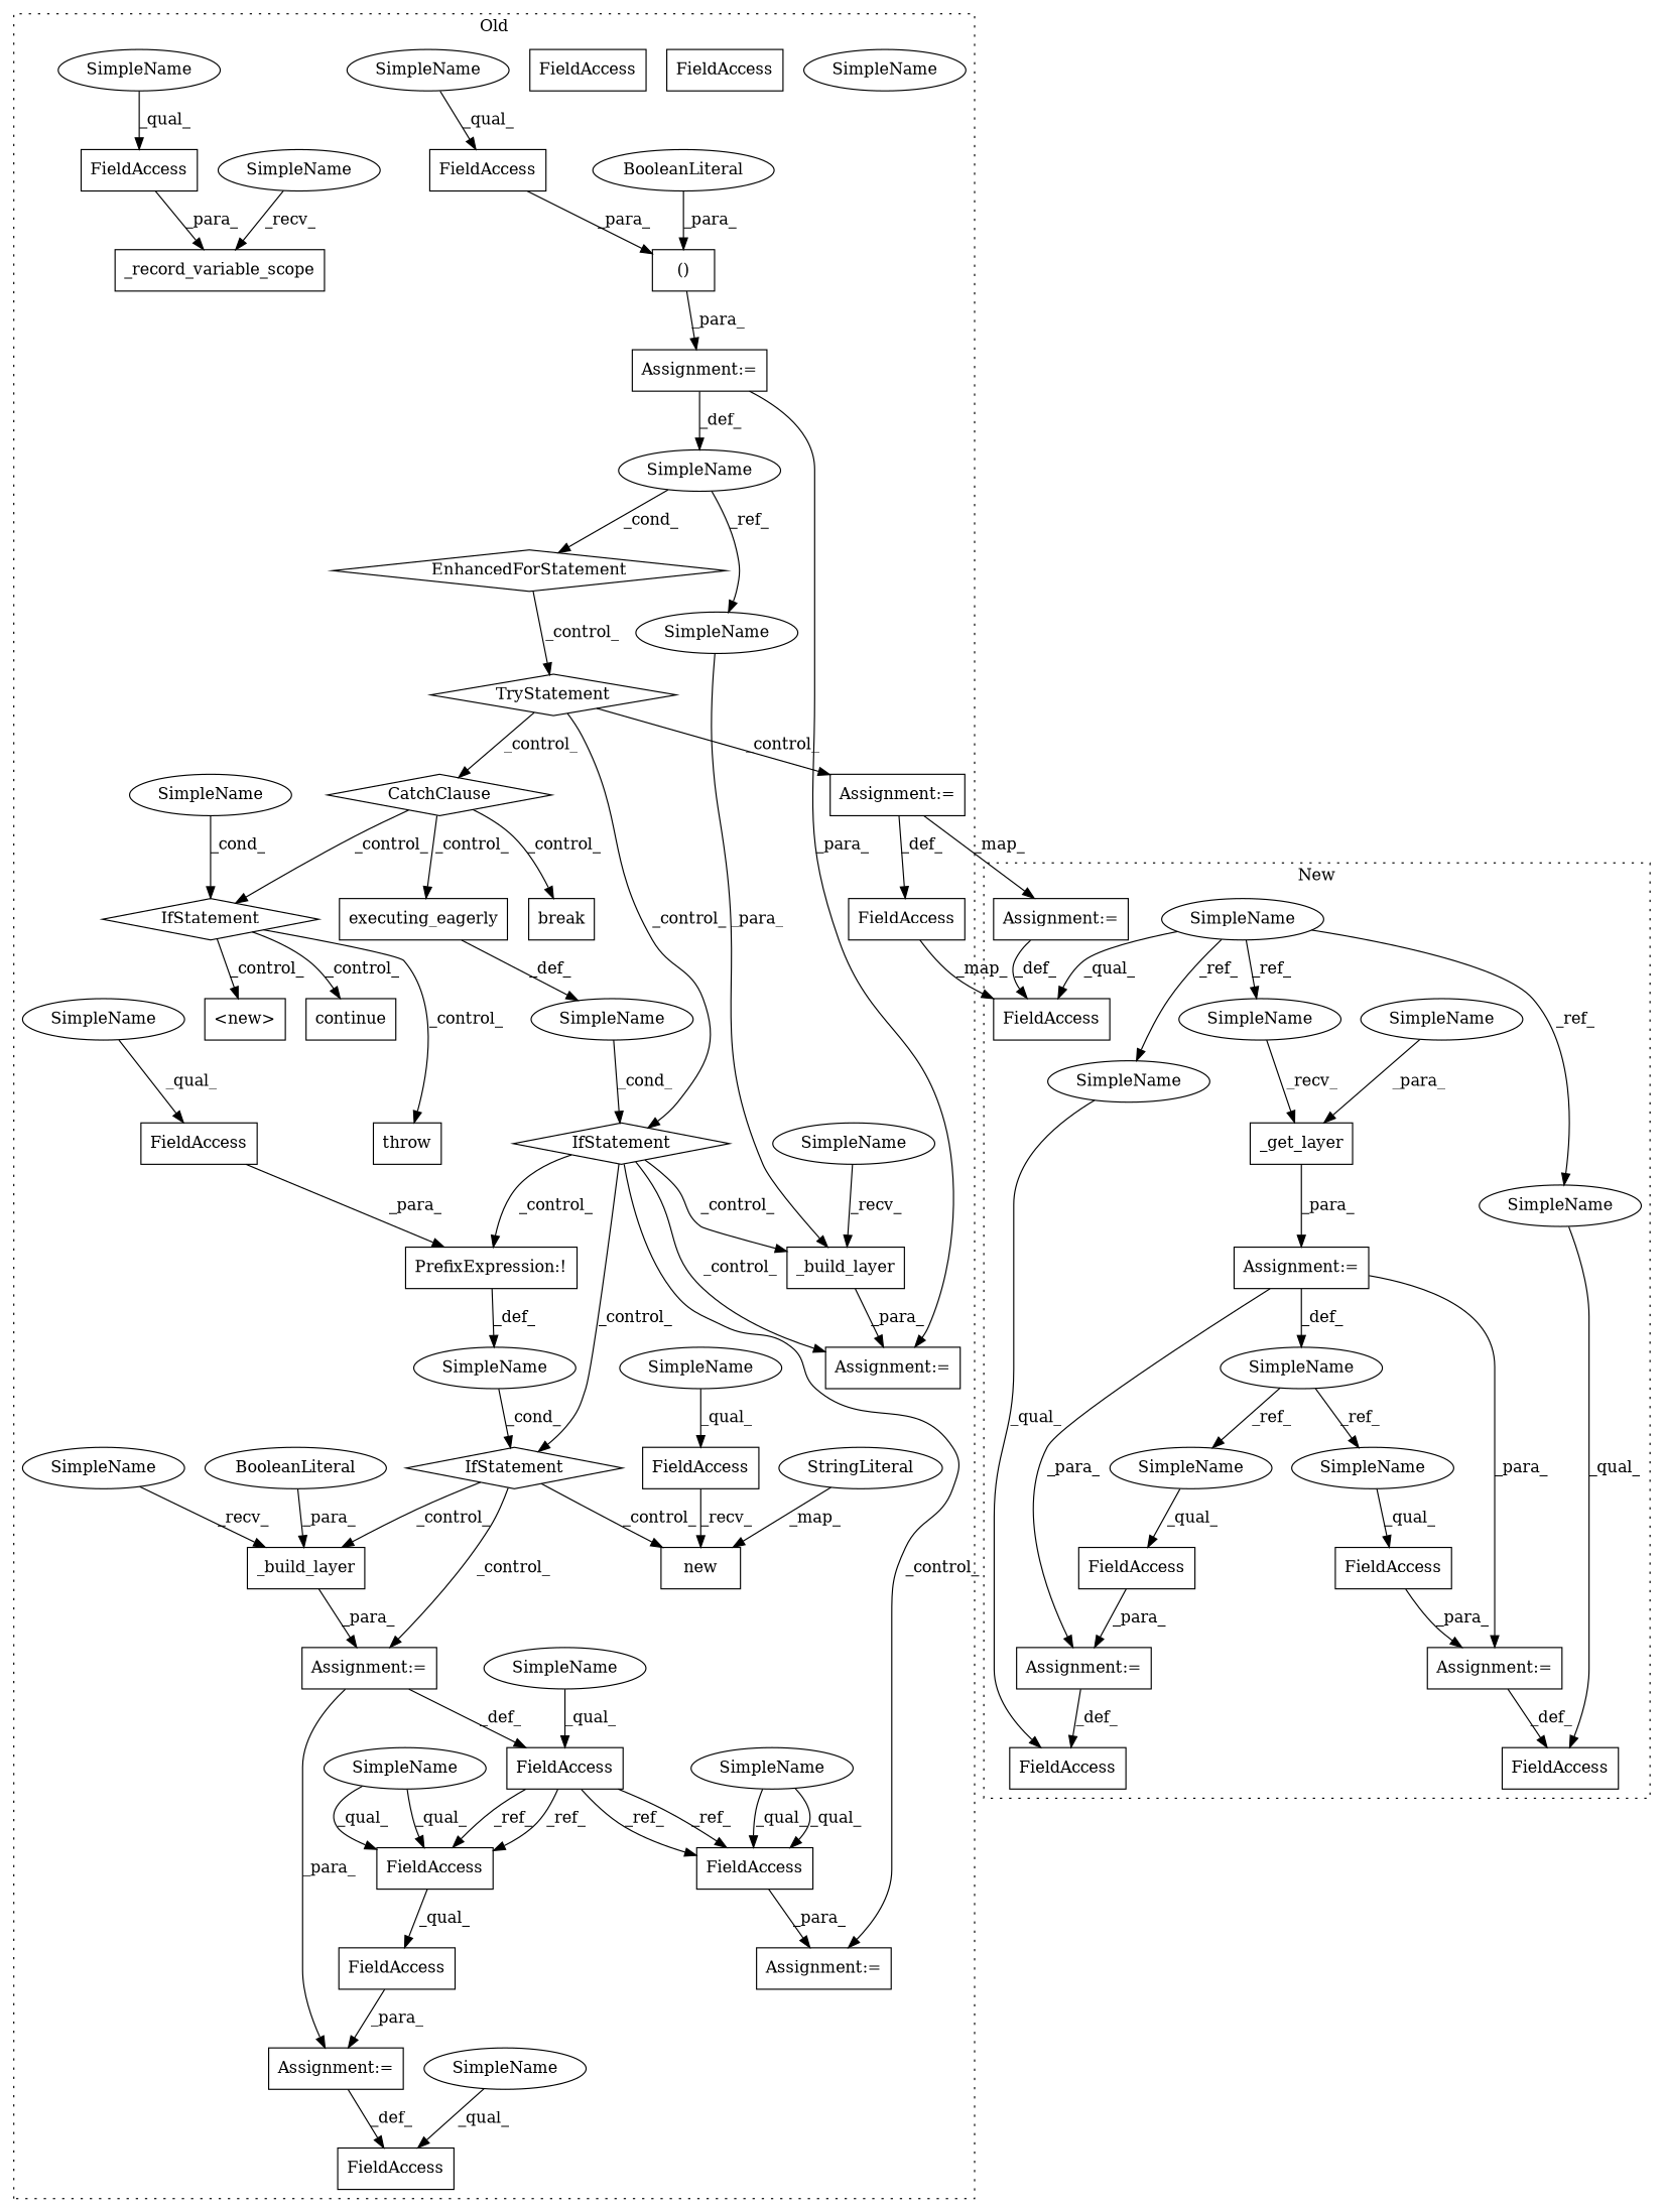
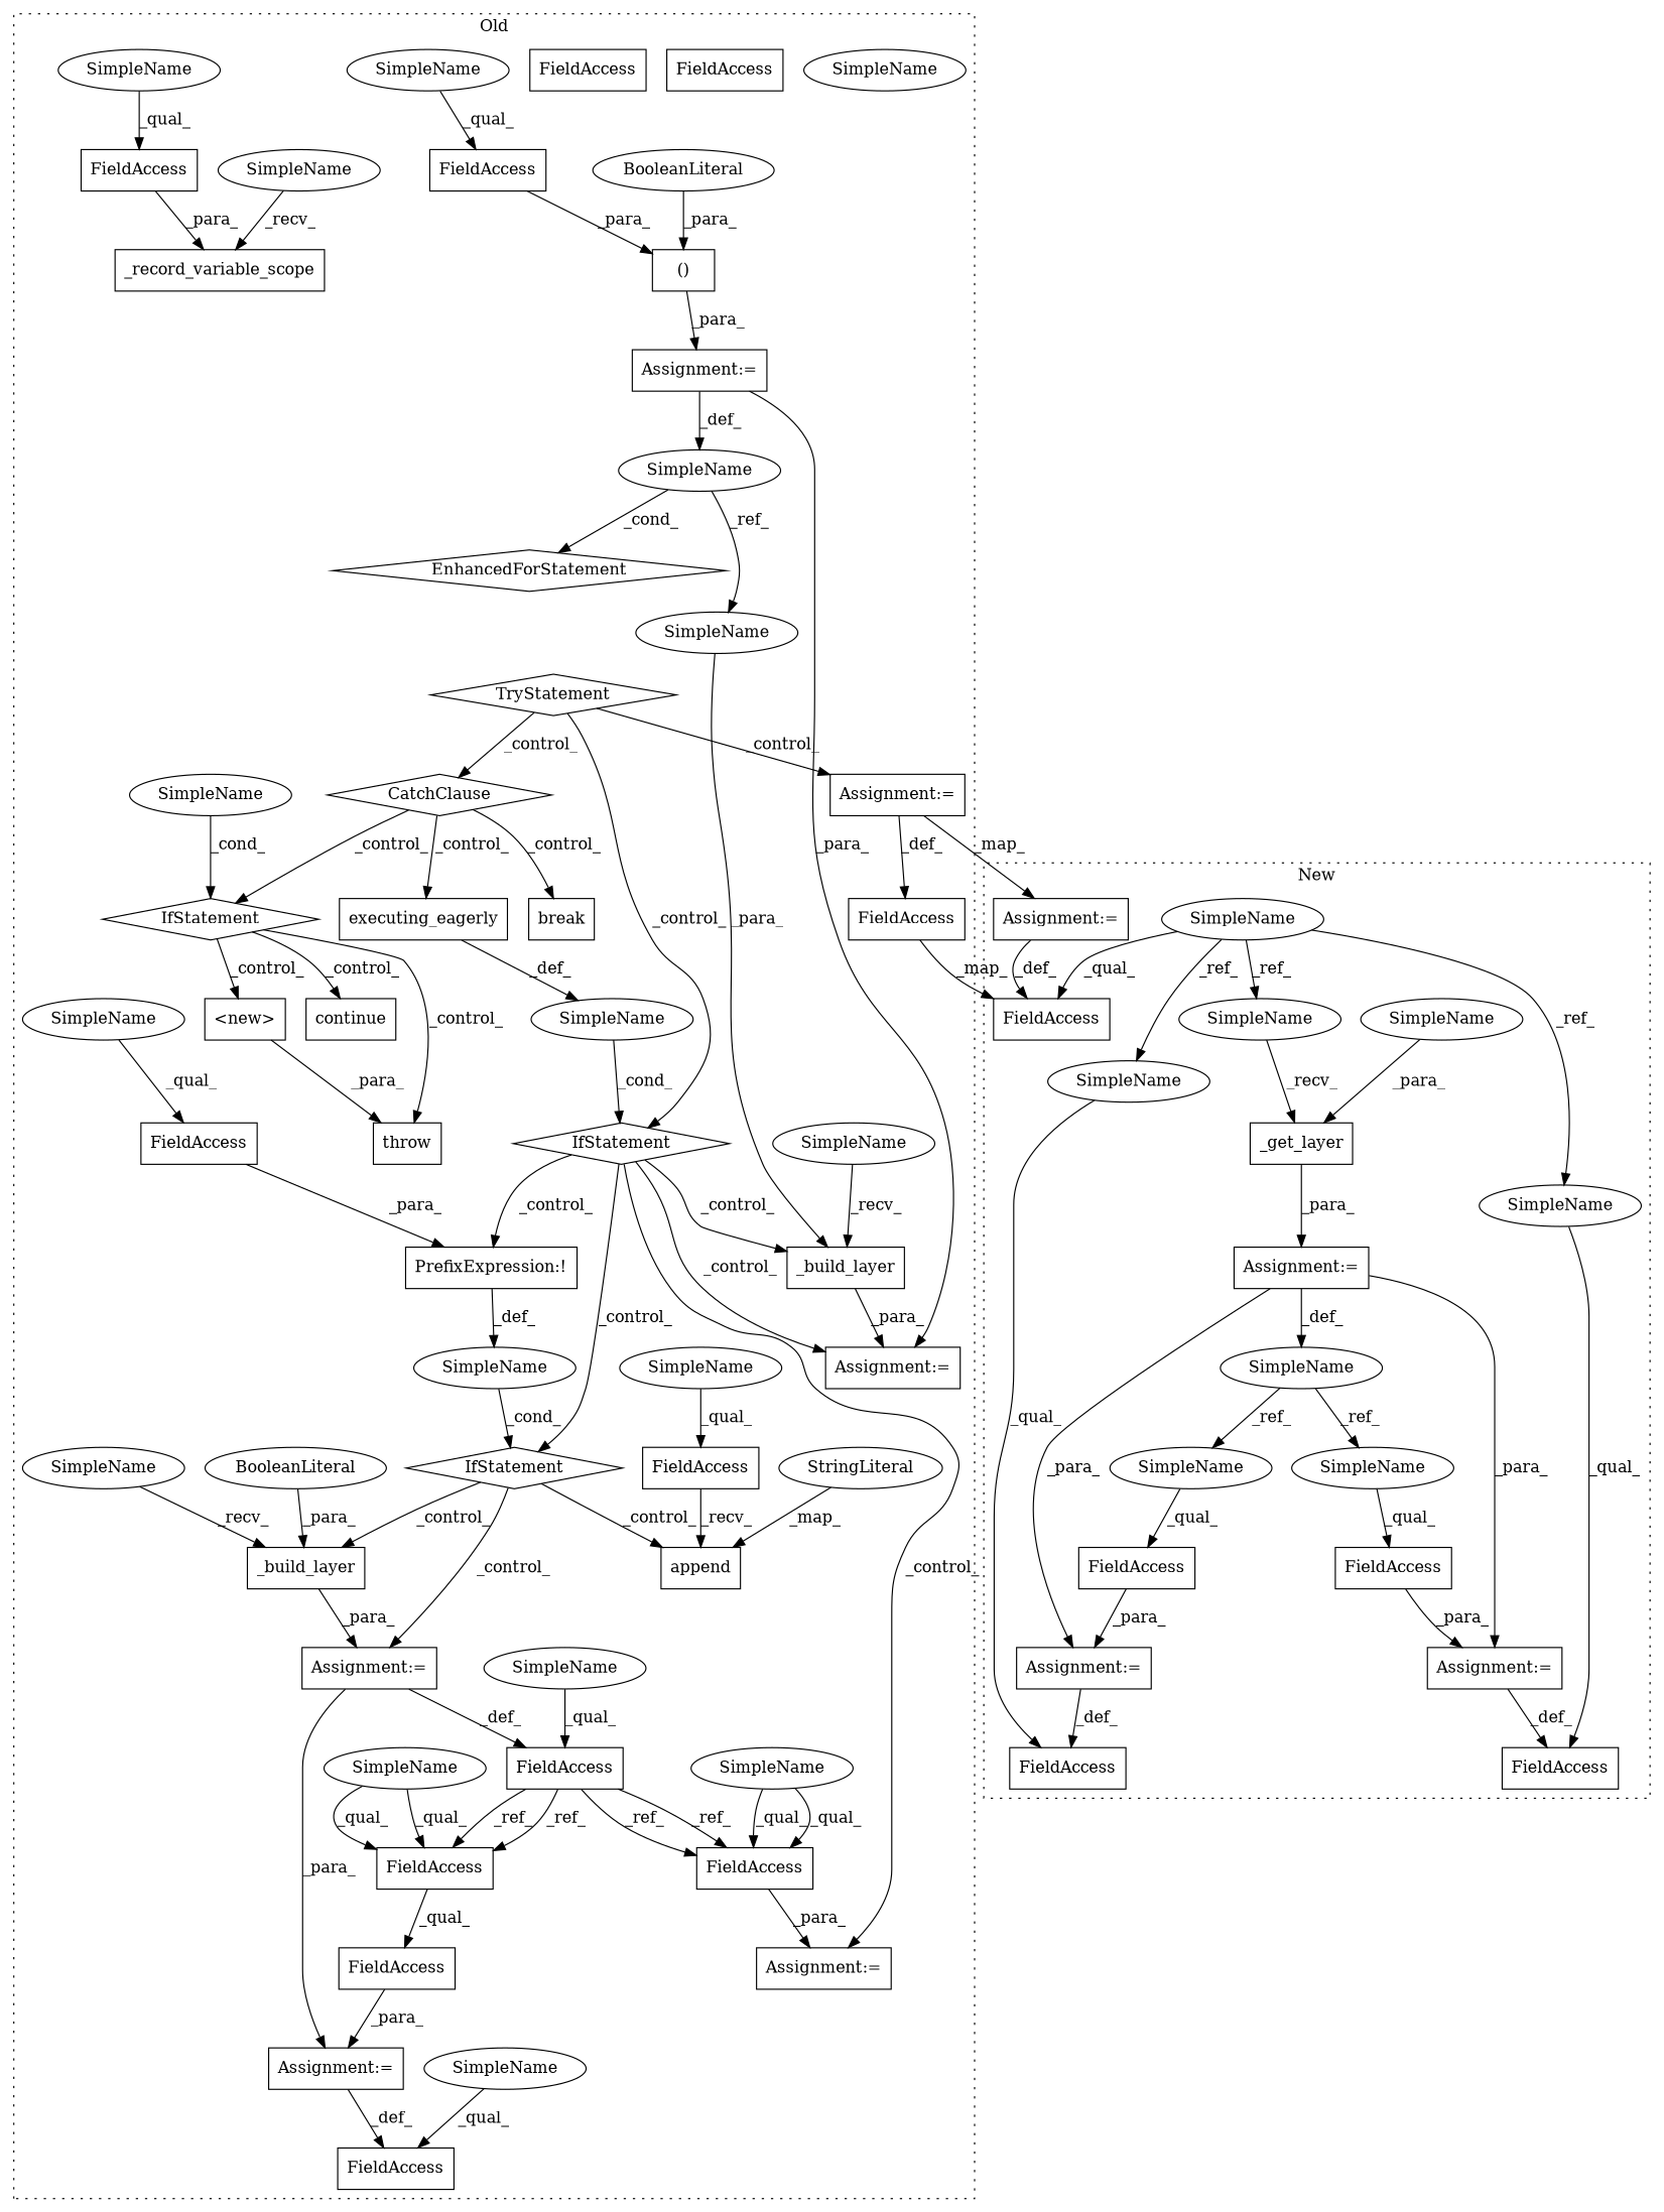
  digraph {
    node [a=42 l=4 s=62872 shape=box]
    n1 [a=10 l=6 label=break s=62501]
    n2 [l=5 label=SimpleName s=61997 shape=ellipse]
    n3 [a=53 l=6 label=throw s=62615]
    n4 [a=106 l=29 label="()" s=62010]
    n5 [a=38 l=1 label="PrefixExpression:!" s=62116]
    n6 [a=32 l="13,1" label=_build_layer s="62316,62334"]
    n7 [a=70 l="53,3" label=EnhancedForStatement s="61939,62039" shape=diamond]
    n8 [a=32 l="13,1" label=_build_layer s="62161,62179"]
    n9 [l=5 label=SimpleName s=62568 shape=ellipse]
    n10 [a=14 l=17 label="<new>" s=62621]
    n11 [a=9 l=5 label=BooleanLiteral s=62174 shape=ellipse]
    n12 [a=9 l=5 label=BooleanLiteral s=62034 shape=ellipse]
    n13 [label=SimpleName shape=ellipse l="" s=""]
    n14 [a=32 l="23,1" label=_record_variable_scope s="62688,62726"]
    n15 [a=12 l="13,2" label=CatchClause s="62517,62552" shape=diamond]
    n16 [label=SimpleName shape=ellipse l="" s=""]
-   n17 [a=32 l="7,1" label=new s="62218,62233"]
+   n17 [a=32 l="7,1" label=append s="62218,62233"]
    n18 [a=22 l=23 label=FieldAccess s=62194]
    n19 [a=22 l=11 label=FieldAccess s=62117]
    n20 [a=22 l=14 label=FieldAccess s=62857]
    n21 [a=22 l=11 label=FieldAccess s=62010]
    n22 [a=22 l=21 label=FieldAccess]
    n23 [a=18 l=9 label=continue s=62587]
    n24 [a=22 l=11 label=FieldAccess s=62144]
    n25 [a=22 l=11 label=FieldAccess]
    n26 [a=22 l=11 label=FieldAccess s=62264]
    n27 [a=25 l="4,2" label=IfStatement s="62112,62128" shape=diamond]
    n28 [a=7 l=1 label="Assignment:=" s=62310]
    n29 [a=25 l="4,2" label=IfStatement s="62064,62098" shape=diamond]
    n30 [a=7 l=1 label="Assignment:=" s=62155]
    n31 [a=25 l="4,2" label=IfStatement s="62564,62573" shape=diamond]
    n32 [a=7 l="53,3" label="Assignment:=" s="61939,62039"]
    n33 [a=7 l=1 label="Assignment:=" s=62871]
    n34 [a=7 l=1 label="Assignment:=" s=62263]
    n35 [a=45 l=8 label=StringLiteral s=62225 shape=ellipse]
    n36 [a=32 l=19 label=executing_eagerly s=62079]
    n37 [a=54 label=TryStatement s=62050 shape=diamond]
    n38 [a=22 l=15 label=FieldAccess s=62711]
    n39 [a=22 l=15 label=FieldAccess s=62735]
    n40 [a=7 l=1 label="Assignment:=" s=62365]
    n41 [l=5 label=SimpleName s=62329 shape=ellipse]
    n42 [a=22 l=11 label=FieldAccess]
    n43 [a=22 l=11 label=FieldAccess s=62264]
    n44 [label=SimpleName s=62711 shape=ellipse]
    n45 [label=SimpleName s=62857 shape=ellipse]
    n46 [label=SimpleName s=62010 shape=ellipse]
    n47 [label=SimpleName s=62264 shape=ellipse]
    n48 [label=SimpleName shape=ellipse]
    n49 [label=SimpleName s=62144 shape=ellipse]
    n50 [label=SimpleName s=62311 shape=ellipse]
    n51 [label=SimpleName s=62194 shape=ellipse]
    n52 [label=SimpleName s=62683 shape=ellipse]
    n53 [label=SimpleName s=62156 shape=ellipse]
    n54 [label=SimpleName s=62117 shape=ellipse]
    n55 [l=5 label=SimpleName s=62568 shape=ellipse]
    n56 [a=32 l="11,1" label=_get_layer s="61163,61185"]
    n57 [label=SimpleName s=60841 shape=ellipse]
    n58 [a=22 l=24 label=FieldAccess s=61527]
    n59 [a=22 l=24 label=FieldAccess s=61381]
    n60 [a=22 l=25 label=FieldAccess s=61552]
    n61 [l=5 label=SimpleName s=61152 shape=ellipse]
    n62 [a=22 l=25 label=FieldAccess s=61406]
    n63 [a=7 l=1 label="Assignment:=" s=61405]
    n64 [a=7 l=1 label="Assignment:=" s=61157]
    n65 [a=7 l=1 label="Assignment:=" s=61551]
    n66 [a=22 l=15 label=FieldAccess s=61347]
    n67 [a=7 l=1 label="Assignment:=" s=61202]
    n68 [l=11 label=SimpleName s=61174 shape=ellipse]
    n69 [label=SimpleName s=61381 shape=ellipse]
    n70 [label=SimpleName s=61527 shape=ellipse]
    n71 [label=SimpleName s=61158 shape=ellipse]
    n72 [l=5 label=SimpleName s=61406 shape=ellipse]
    n73 [l=5 label=SimpleName s=61552 shape=ellipse]
    subgraph cluster_1 {
      label=Old
      style=dotted
      n1
      n2
      n3
      n4
      n5
      n6
      n7
      n8
      n9
      n10
      n11
      n12
      n13
      n14
      n15
      n16
      n17
      n18
      n19
      n20
      n21
      n22
      n23
      n24
      n25
      n26
      n27
      n28
      n29
      n30
      n31
      n32
      n33
      n34
      n35
      n36
      n37
      n38
      n39
      n40
      n41
      n42
      n43
      n44
      n45
      n46
      n47
      n48
      n49
      n50
      n51
      n52
      n53
      n54
      n55
    }
    subgraph cluster_2 {
      label=New
      style=dotted
      n56
      n57
      n58
      n59
      n60
      n61
      n62
      n63
      n64
      n65
      n66
      n67
      n68
      n69
      n70
      n71
      n72
      n73
    }
    n2 -> n7 [label=_cond_]
    n2 -> n41 [label=_ref_]
    n4 -> n32 [label=_para_]
    n5 -> n16 [label=_def_]
    n6 -> n28 [label=_para_]
-   n7 -> n37 [label=_control_]
    n8 -> n30 [label=_para_]
+   n10 -> n3 [label=_para_]
    n11 -> n8 [label=_para_]
    n12 -> n4 [label=_para_]
    n13 -> n29 [label=_cond_]
    n15 -> n1 [label=_control_]
    n15 -> n31 [label=_control_]
    n15 -> n36 [label=_control_]
    n16 -> n27 [label=_cond_]
    n18 -> n17 [label=_recv_]
    n19 -> n5 [label=_para_]
    n21 -> n4 [label=_para_]
    n22 -> n33 [label=_para_]
    n24 -> n42 [label=_ref_]
    n24 -> n42 [label=_ref_]
    n24 -> n43 [label=_ref_]
    n24 -> n43 [label=_ref_]
    n27 -> n8 [label=_control_]
    n27 -> n17 [label=_control_]
    n27 -> n30 [label=_control_]
    n29 -> n5 [label=_control_]
    n29 -> n6 [label=_control_]
    n29 -> n27 [label=_control_]
    n29 -> n28 [label=_control_]
    n29 -> n34 [label=_control_]
    n30 -> n24 [label=_def_]
    n30 -> n33 [label=_para_]
    n31 -> n3 [label=_control_]
    n31 -> n10 [label=_control_]
    n31 -> n23 [label=_control_]
    n32 -> n2 [label=_def_]
    n32 -> n28 [label=_para_]
    n33 -> n20 [label=_def_]
    n35 -> n17 [label=_map_]
    n36 -> n13 [label=_def_]
    n37 -> n15 [label=_control_]
    n37 -> n29 [label=_control_]
    n37 -> n40 [label=_control_]
    n38 -> n14 [label=_para_]
    n39 -> n66 [label=_map_]
    n40 -> n39 [label=_def_]
    n40 -> n67 [label=_map_]
    n41 -> n6 [label=_para_]
    n42 -> n22 [label=_qual_]
    n43 -> n34 [label=_para_]
    n44 -> n38 [label=_qual_]
    n45 -> n20 [label=_qual_]
    n46 -> n21 [label=_qual_]
    n47 -> n43 [label=_qual_]
    n47 -> n43 [label=_qual_]
    n48 -> n42 [label=_qual_]
    n48 -> n42 [label=_qual_]
    n49 -> n24 [label=_qual_]
    n50 -> n6 [label=_recv_]
    n51 -> n18 [label=_qual_]
    n52 -> n14 [label=_recv_]
    n53 -> n8 [label=_recv_]
    n54 -> n19 [label=_qual_]
    n55 -> n31 [label=_cond_]
    n56 -> n64 [label=_para_]
    n57 -> n66 [label=_qual_]
    n57 -> n69 [label=_ref_]
    n57 -> n70 [label=_ref_]
    n57 -> n71 [label=_ref_]
    n60 -> n65 [label=_para_]
    n61 -> n72 [label=_ref_]
    n61 -> n73 [label=_ref_]
    n62 -> n63 [label=_para_]
    n63 -> n59 [label=_def_]
    n64 -> n61 [label=_def_]
    n64 -> n63 [label=_para_]
    n64 -> n65 [label=_para_]
    n65 -> n58 [label=_def_]
    n67 -> n66 [label=_def_]
    n68 -> n56 [label=_para_]
    n69 -> n59 [label=_qual_]
    n70 -> n58 [label=_qual_]
    n71 -> n56 [label=_recv_]
    n72 -> n62 [label=_qual_]
    n73 -> n60 [label=_qual_]
  }
